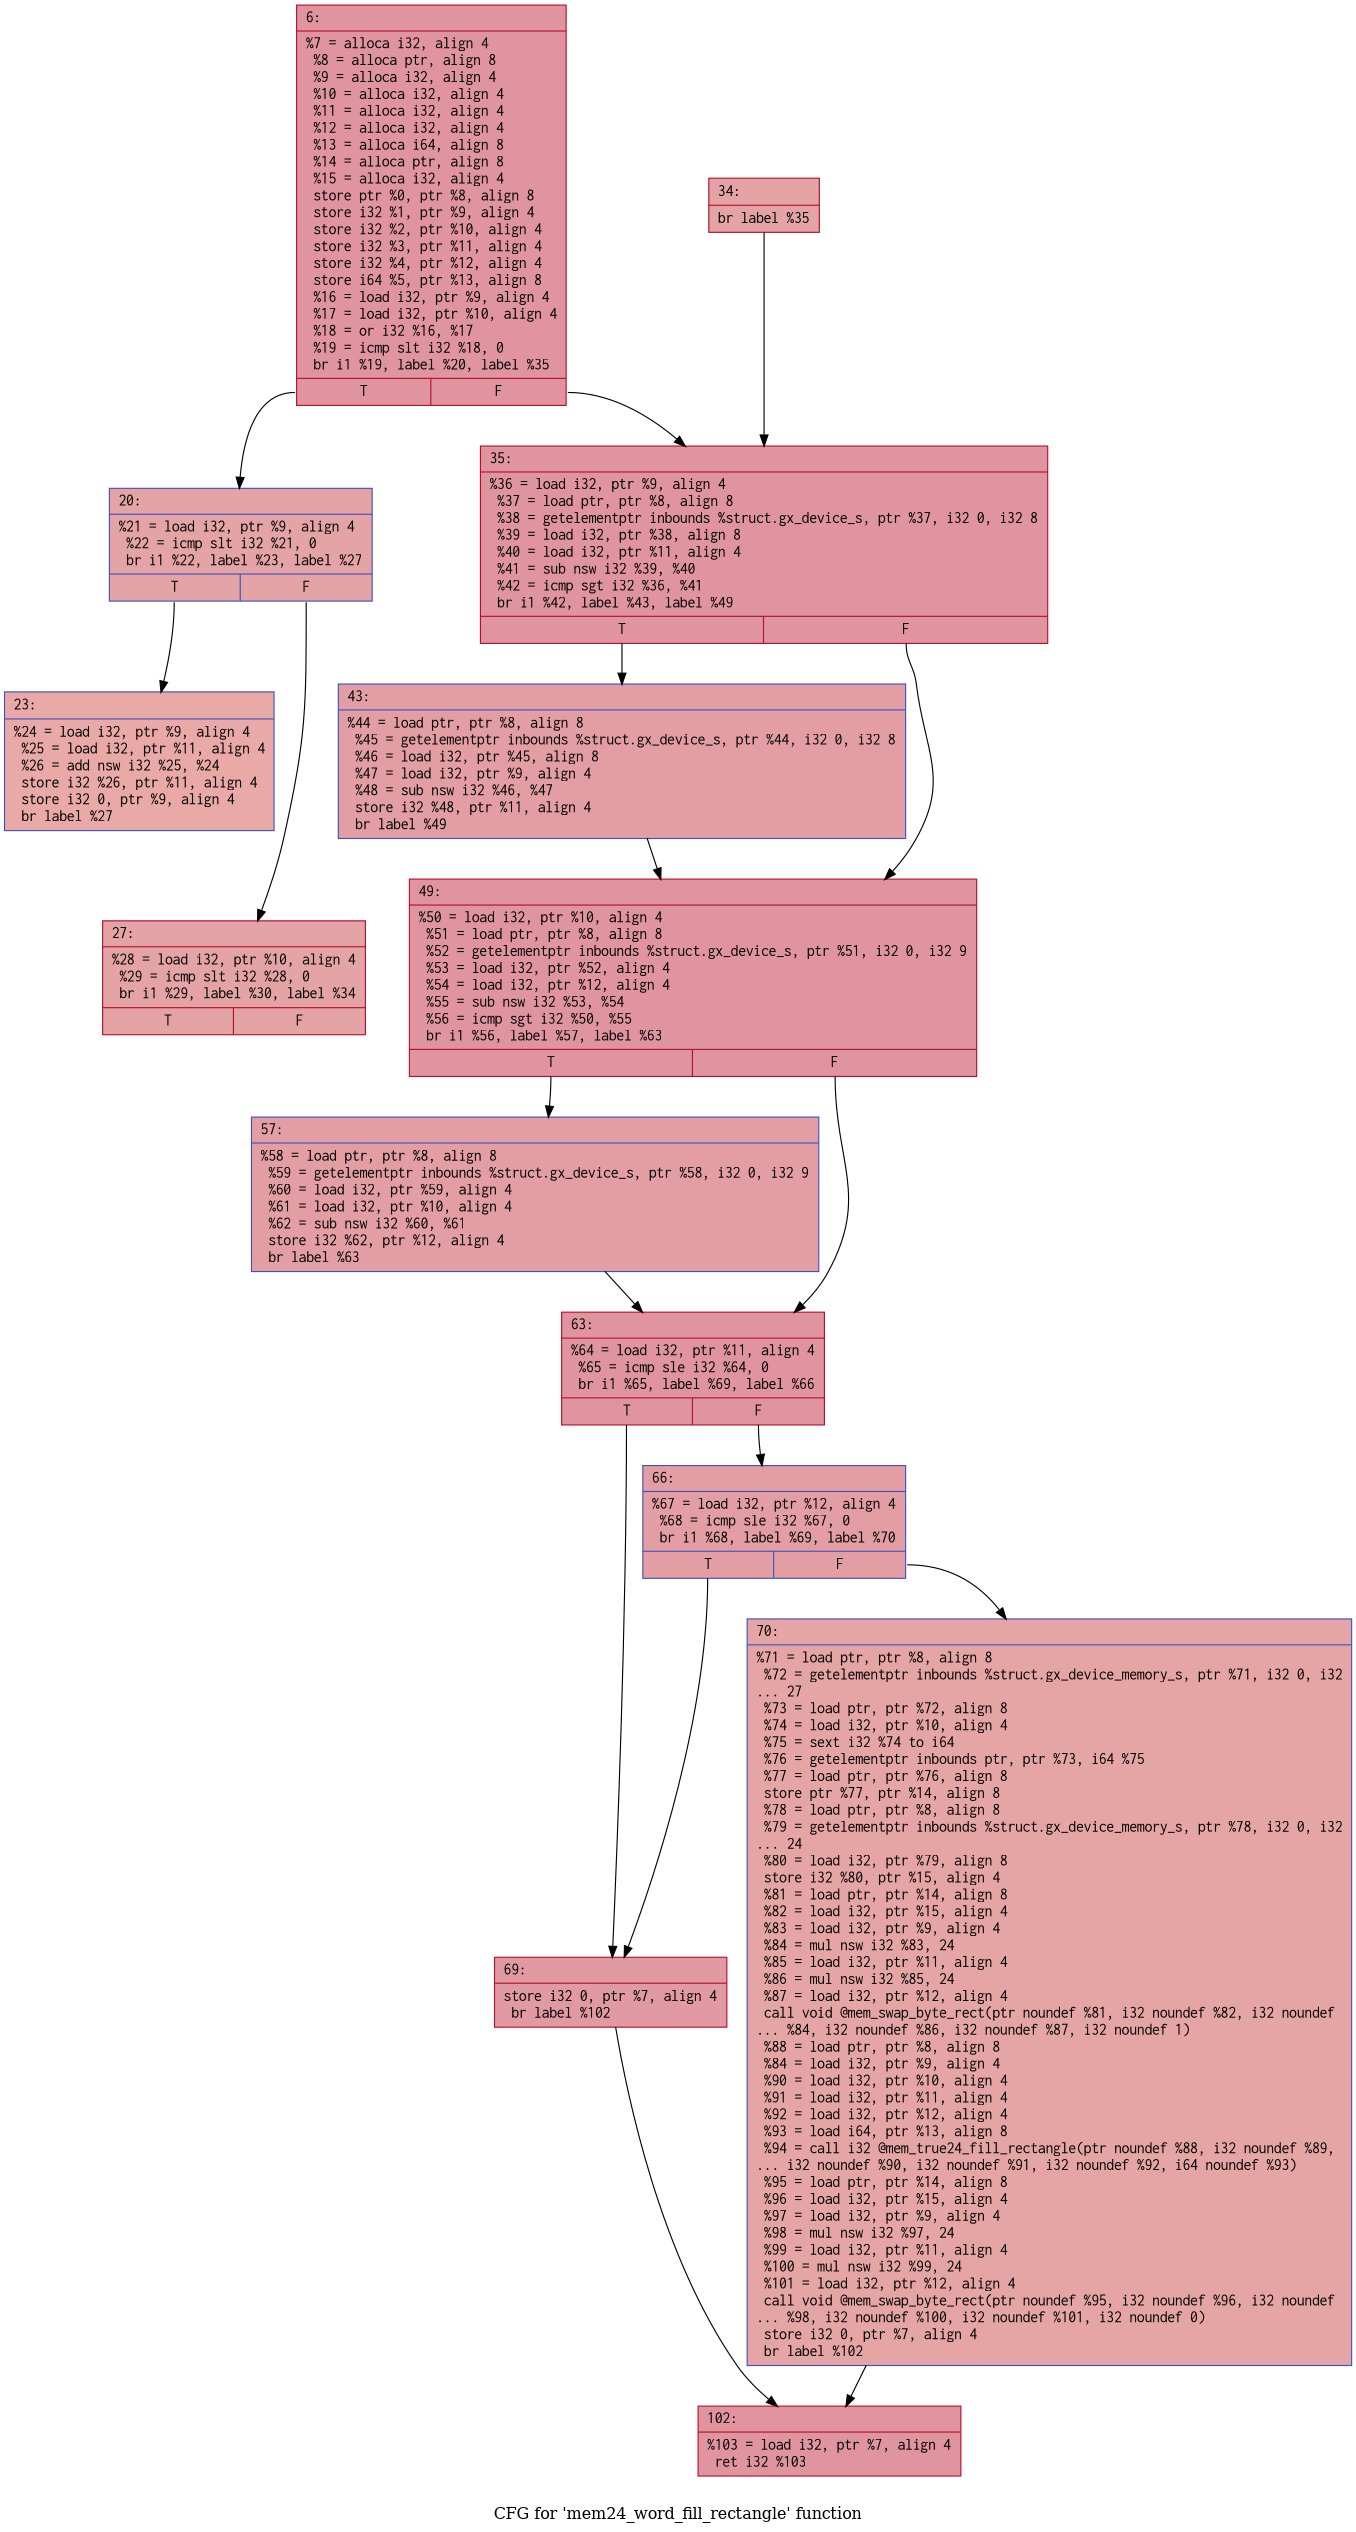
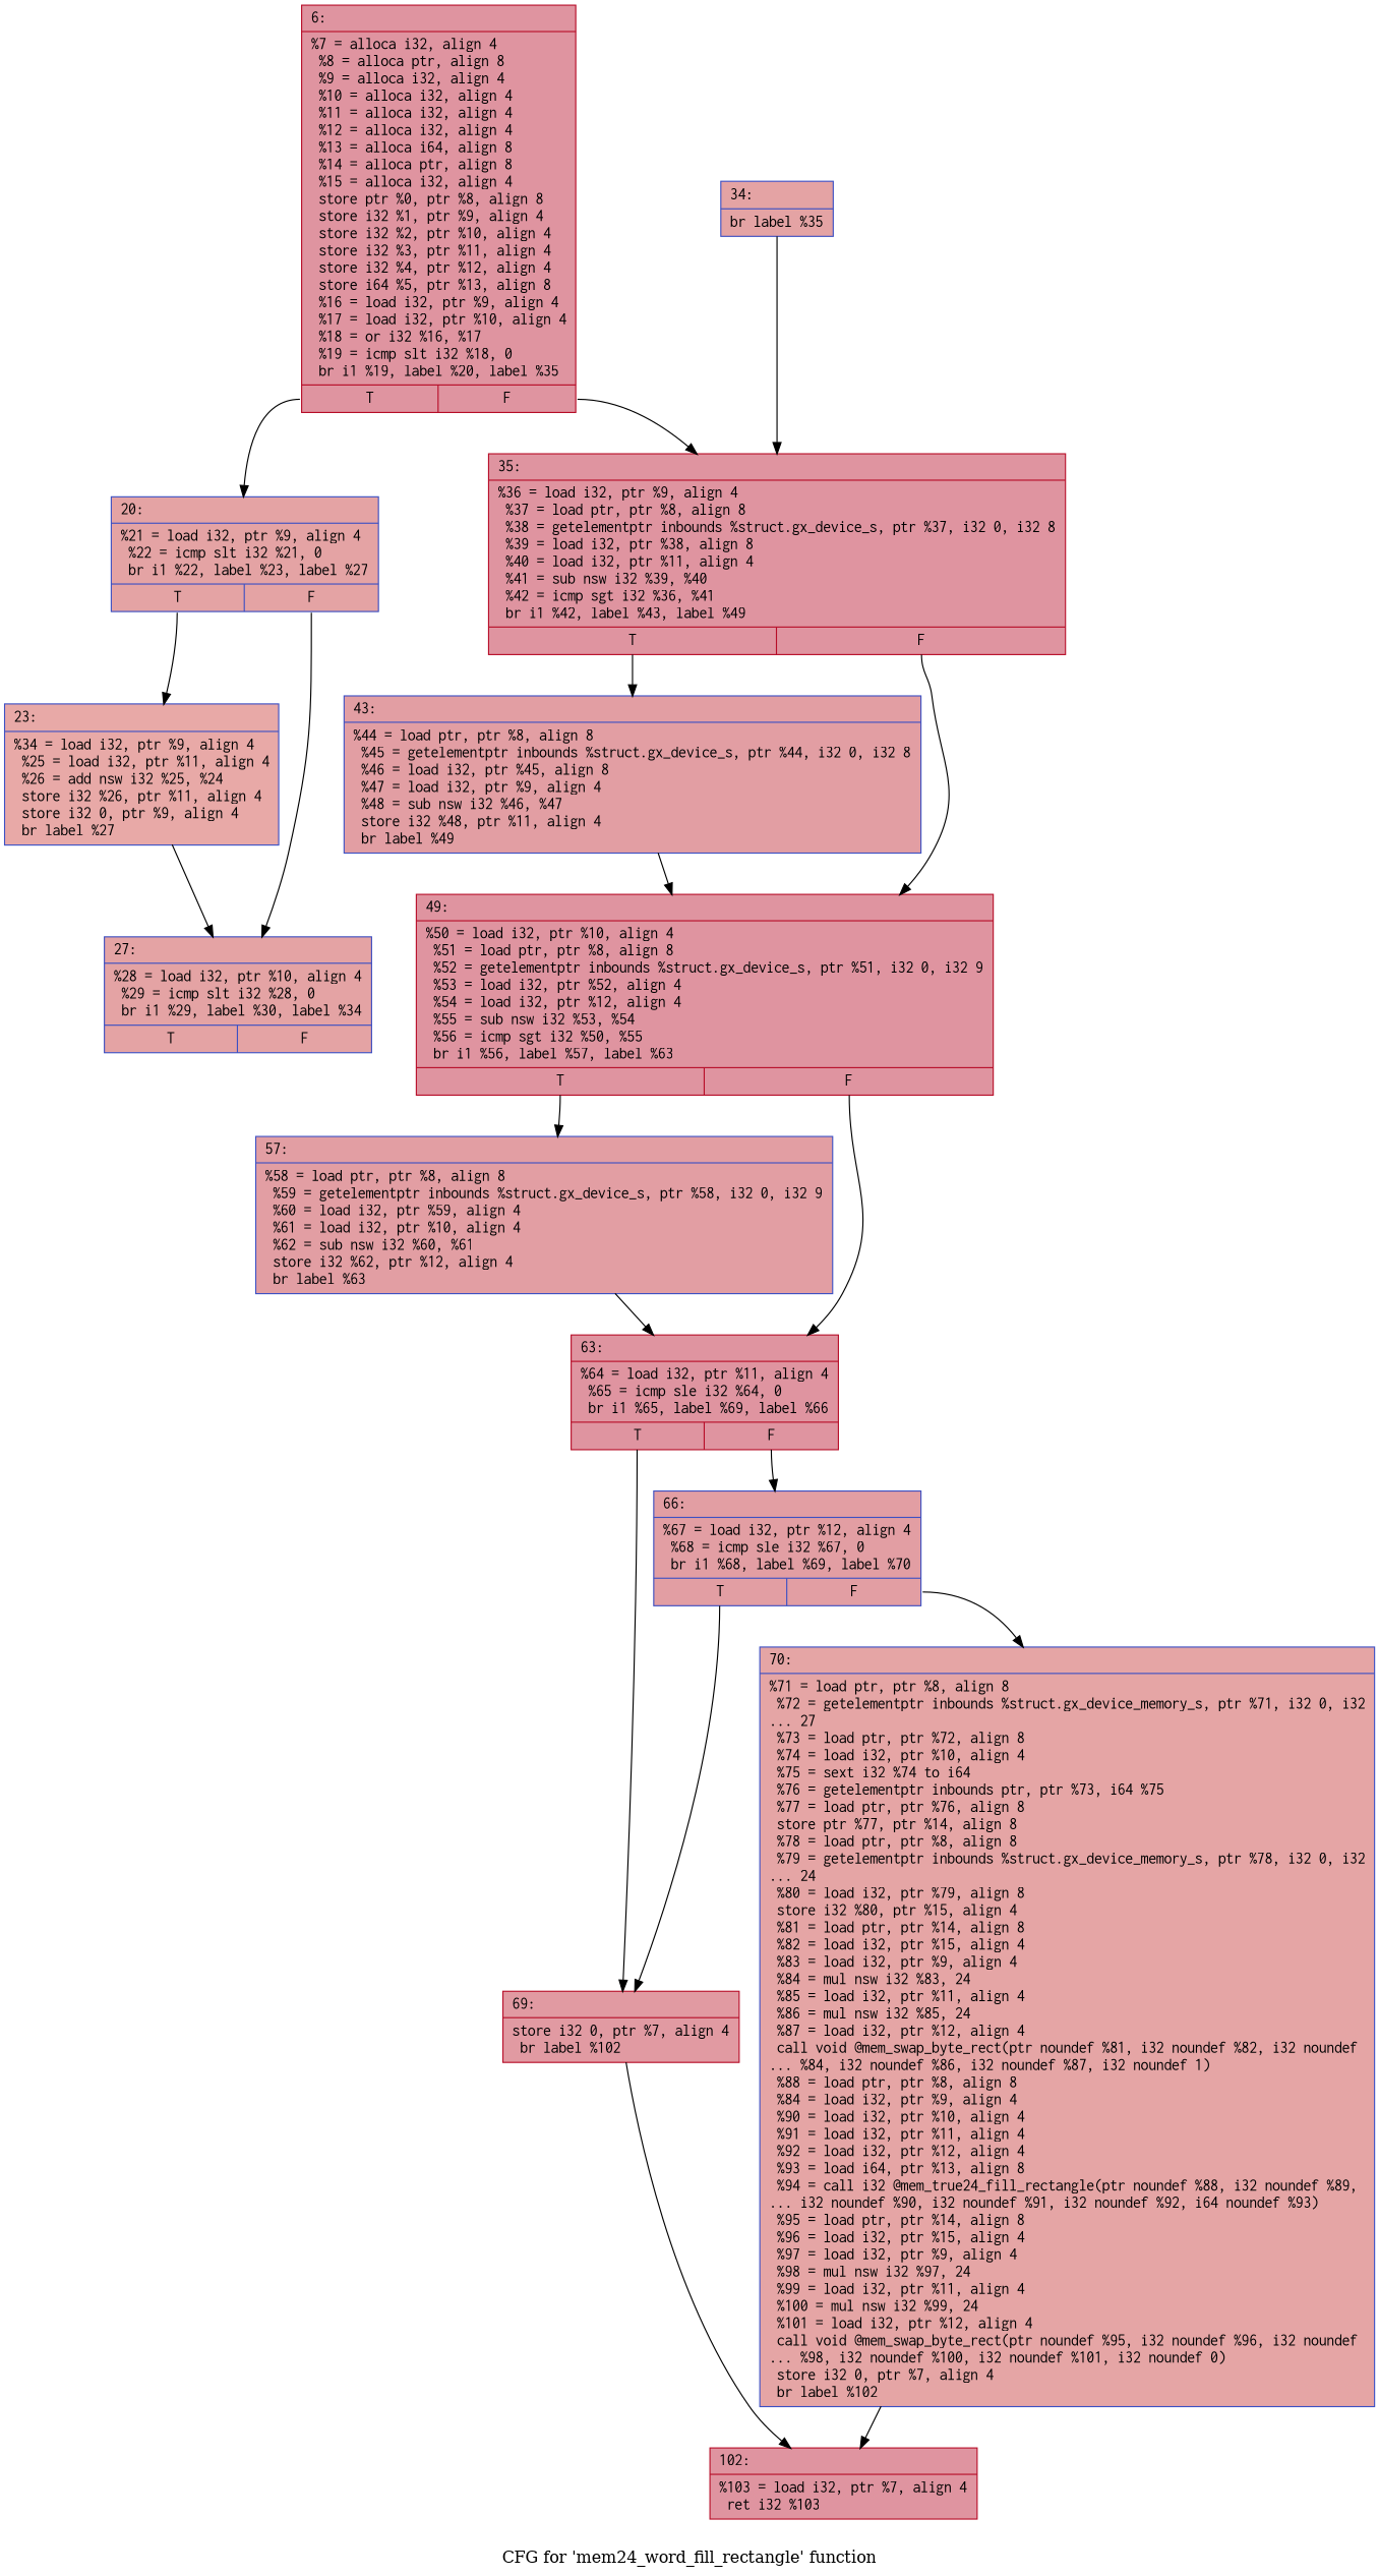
  digraph {
    label="CFG for 'mem24_word_fill_rectangle' function"
    node [color="#3d50c3ff" fillcolor="#b70d2870" fontname=Courier shape=record style=filled]
    n1 [color="#b70d28ff" label="{6:\l|  %7 = alloca i32, align 4\l  %8 = alloca ptr, align 8\l  %9 = alloca i32, align 4\l  %10 = alloca i32, align 4\l  %11 = alloca i32, align 4\l  %12 = alloca i32, align 4\l  %13 = alloca i64, align 8\l  %14 = alloca ptr, align 8\l  %15 = alloca i32, align 4\l  store ptr %0, ptr %8, align 8\l  store i32 %1, ptr %9, align 4\l  store i32 %2, ptr %10, align 4\l  store i32 %3, ptr %11, align 4\l  store i32 %4, ptr %12, align 4\l  store i64 %5, ptr %13, align 8\l  %16 = load i32, ptr %9, align 4\l  %17 = load i32, ptr %10, align 4\l  %18 = or i32 %16, %17\l  %19 = icmp slt i32 %18, 0\l  br i1 %19, label %20, label %35\l|{<s0>T|<s1>F}}"]
    n2 [fillcolor="#c32e3170" label="{20:\l|  %21 = load i32, ptr %9, align 4\l  %22 = icmp slt i32 %21, 0\l  br i1 %22, label %23, label %27\l|{<s0>T|<s1>F}}"]
    n3 [color="#b70d28ff" label="{35:\l|  %36 = load i32, ptr %9, align 4\l  %37 = load ptr, ptr %8, align 8\l  %38 = getelementptr inbounds %struct.gx_device_s, ptr %37, i32 0, i32 8\l  %39 = load i32, ptr %38, align 8\l  %40 = load i32, ptr %11, align 4\l  %41 = sub nsw i32 %39, %40\l  %42 = icmp sgt i32 %36, %41\l  br i1 %42, label %43, label %49\l|{<s0>T|<s1>F}}"]
-   n4 [fillcolor="#ca3b3770" label="{23:\l|  %24 = load i32, ptr %9, align 4\l  %25 = load i32, ptr %11, align 4\l  %26 = add nsw i32 %25, %24\l  store i32 %26, ptr %11, align 4\l  store i32 0, ptr %9, align 4\l  br label %27\l}"]
-   n5 [color="#b70d28ff" fillcolor="#c32e3170" label="{27:\l|  %28 = load i32, ptr %10, align 4\l  %29 = icmp slt i32 %28, 0\l  br i1 %29, label %30, label %34\l|{<s0>T|<s1>F}}"]
+   n4 [fillcolor="#ca3b3770" label="{23:\l|  %34 = load i32, ptr %9, align 4\l  %25 = load i32, ptr %11, align 4\l  %26 = add nsw i32 %25, %24\l  store i32 %26, ptr %11, align 4\l  store i32 0, ptr %9, align 4\l  br label %27\l}"]
+   n5 [fillcolor="#c32e3170" label="{27:\l|  %28 = load i32, ptr %10, align 4\l  %29 = icmp slt i32 %28, 0\l  br i1 %29, label %30, label %34\l|{<s0>T|<s1>F}}"]
    n6 [fillcolor="#be242e70" label="{43:\l|  %44 = load ptr, ptr %8, align 8\l  %45 = getelementptr inbounds %struct.gx_device_s, ptr %44, i32 0, i32 8\l  %46 = load i32, ptr %45, align 8\l  %47 = load i32, ptr %9, align 4\l  %48 = sub nsw i32 %46, %47\l  store i32 %48, ptr %11, align 4\l  br label %49\l}"]
    n7 [color="#b70d28ff" label="{49:\l|  %50 = load i32, ptr %10, align 4\l  %51 = load ptr, ptr %8, align 8\l  %52 = getelementptr inbounds %struct.gx_device_s, ptr %51, i32 0, i32 9\l  %53 = load i32, ptr %52, align 4\l  %54 = load i32, ptr %12, align 4\l  %55 = sub nsw i32 %53, %54\l  %56 = icmp sgt i32 %50, %55\l  br i1 %56, label %57, label %63\l|{<s0>T|<s1>F}}"]
    n8 [fillcolor="#be242e70" label="{57:\l|  %58 = load ptr, ptr %8, align 8\l  %59 = getelementptr inbounds %struct.gx_device_s, ptr %58, i32 0, i32 9\l  %60 = load i32, ptr %59, align 4\l  %61 = load i32, ptr %10, align 4\l  %62 = sub nsw i32 %60, %61\l  store i32 %62, ptr %12, align 4\l  br label %63\l}"]
    n9 [color="#b70d28ff" label="{63:\l|  %64 = load i32, ptr %11, align 4\l  %65 = icmp sle i32 %64, 0\l  br i1 %65, label %69, label %66\l|{<s0>T|<s1>F}}"]
-   n10 [color="#b70d28ff" fillcolor="#c32e3170" label="{34:\l|  br label %35\l}"]
+   n10 [fillcolor="#c32e3170" label="{34:\l|  br label %35\l}"]
    n11 [color="#b70d28ff" fillcolor="#bb1b2c70" label="{69:\l|  store i32 0, ptr %7, align 4\l  br label %102\l}"]
    n12 [fillcolor="#be242e70" label="{66:\l|  %67 = load i32, ptr %12, align 4\l  %68 = icmp sle i32 %67, 0\l  br i1 %68, label %69, label %70\l|{<s0>T|<s1>F}}"]
    n13 [color="#b70d28ff" label="{102:\l|  %103 = load i32, ptr %7, align 4\l  ret i32 %103\l}"]
    n14 [fillcolor="#c5333470" label="{70:\l|  %71 = load ptr, ptr %8, align 8\l  %72 = getelementptr inbounds %struct.gx_device_memory_s, ptr %71, i32 0, i32\l... 27\l  %73 = load ptr, ptr %72, align 8\l  %74 = load i32, ptr %10, align 4\l  %75 = sext i32 %74 to i64\l  %76 = getelementptr inbounds ptr, ptr %73, i64 %75\l  %77 = load ptr, ptr %76, align 8\l  store ptr %77, ptr %14, align 8\l  %78 = load ptr, ptr %8, align 8\l  %79 = getelementptr inbounds %struct.gx_device_memory_s, ptr %78, i32 0, i32\l... 24\l  %80 = load i32, ptr %79, align 8\l  store i32 %80, ptr %15, align 4\l  %81 = load ptr, ptr %14, align 8\l  %82 = load i32, ptr %15, align 4\l  %83 = load i32, ptr %9, align 4\l  %84 = mul nsw i32 %83, 24\l  %85 = load i32, ptr %11, align 4\l  %86 = mul nsw i32 %85, 24\l  %87 = load i32, ptr %12, align 4\l  call void @mem_swap_byte_rect(ptr noundef %81, i32 noundef %82, i32 noundef\l... %84, i32 noundef %86, i32 noundef %87, i32 noundef 1)\l  %88 = load ptr, ptr %8, align 8\l  %84 = load i32, ptr %9, align 4\l  %90 = load i32, ptr %10, align 4\l  %91 = load i32, ptr %11, align 4\l  %92 = load i32, ptr %12, align 4\l  %93 = load i64, ptr %13, align 8\l  %94 = call i32 @mem_true24_fill_rectangle(ptr noundef %88, i32 noundef %89,\l... i32 noundef %90, i32 noundef %91, i32 noundef %92, i64 noundef %93)\l  %95 = load ptr, ptr %14, align 8\l  %96 = load i32, ptr %15, align 4\l  %97 = load i32, ptr %9, align 4\l  %98 = mul nsw i32 %97, 24\l  %99 = load i32, ptr %11, align 4\l  %100 = mul nsw i32 %99, 24\l  %101 = load i32, ptr %12, align 4\l  call void @mem_swap_byte_rect(ptr noundef %95, i32 noundef %96, i32 noundef\l... %98, i32 noundef %100, i32 noundef %101, i32 noundef 0)\l  store i32 0, ptr %7, align 4\l  br label %102\l}"]
    n1 -> n2 [tailport=s0]
    n1 -> n3 [tailport=s1]
    n2 -> n4 [tailport=s0]
    n2 -> n5 [tailport=s1]
    n3 -> n6 [tailport=s0]
    n3 -> n7 [tailport=s1]
+   n4 -> n5
    n6 -> n7
    n7 -> n8 [tailport=s0]
    n7 -> n9 [tailport=s1]
    n8 -> n9
    n9 -> n11 [tailport=s0]
    n9 -> n12 [tailport=s1]
    n10 -> n3
    n11 -> n13
    n12 -> n11 [tailport=s0]
    n12 -> n14 [tailport=s1]
    n14 -> n13
  }
